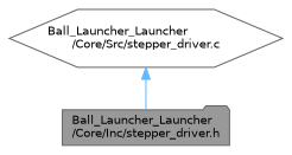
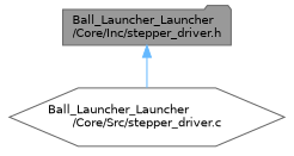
  digraph {
    node [fontname=Helvetica fontsize=10 style=filled]
    n1 [color=gray40 fillcolor=grey60 fontcolor=black height=0.2 label="Ball_Launcher_Launcher\l/Core/Inc/stepper_driver.h" shape=folder width=0.4]
    n2 [color=grey40 fillcolor=white height=0.2 label="Ball_Launcher_Launcher\l/Core/Src/stepper_driver.c" shape=hexagon width=0.4]
-   n2 -> n1 [color=steelblue1 dir=back fontname=Helvetica fontsize=10 labelfontname=Helvetica labelfontsize=10 style=solid]
+   n1 -> n2 [color=steelblue1 dir=back fontname=Helvetica fontsize=10 labelfontname=Helvetica labelfontsize=10 style=solid]
  }
